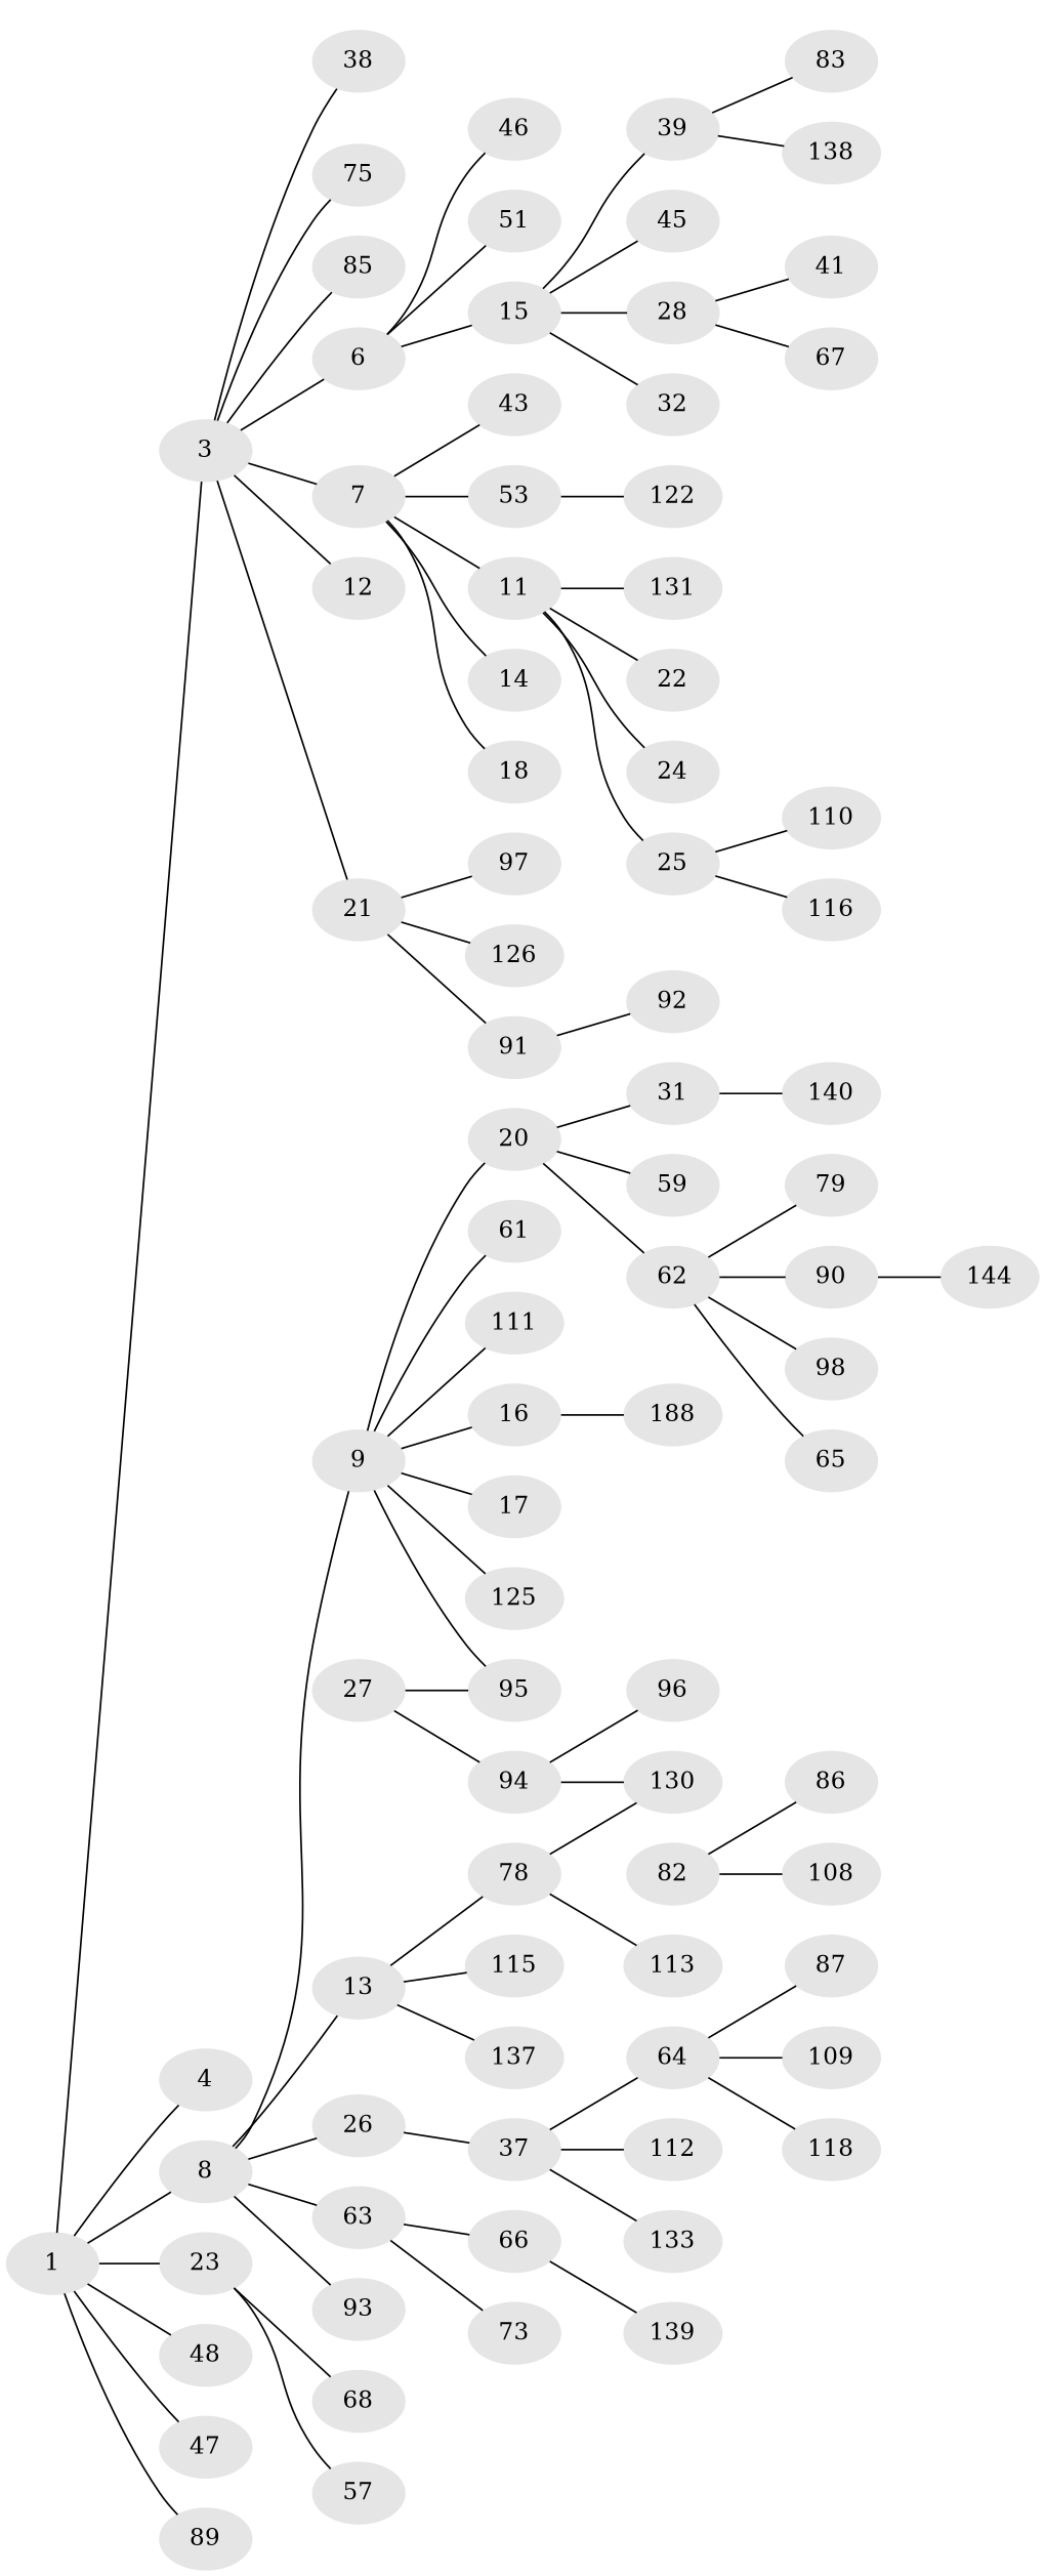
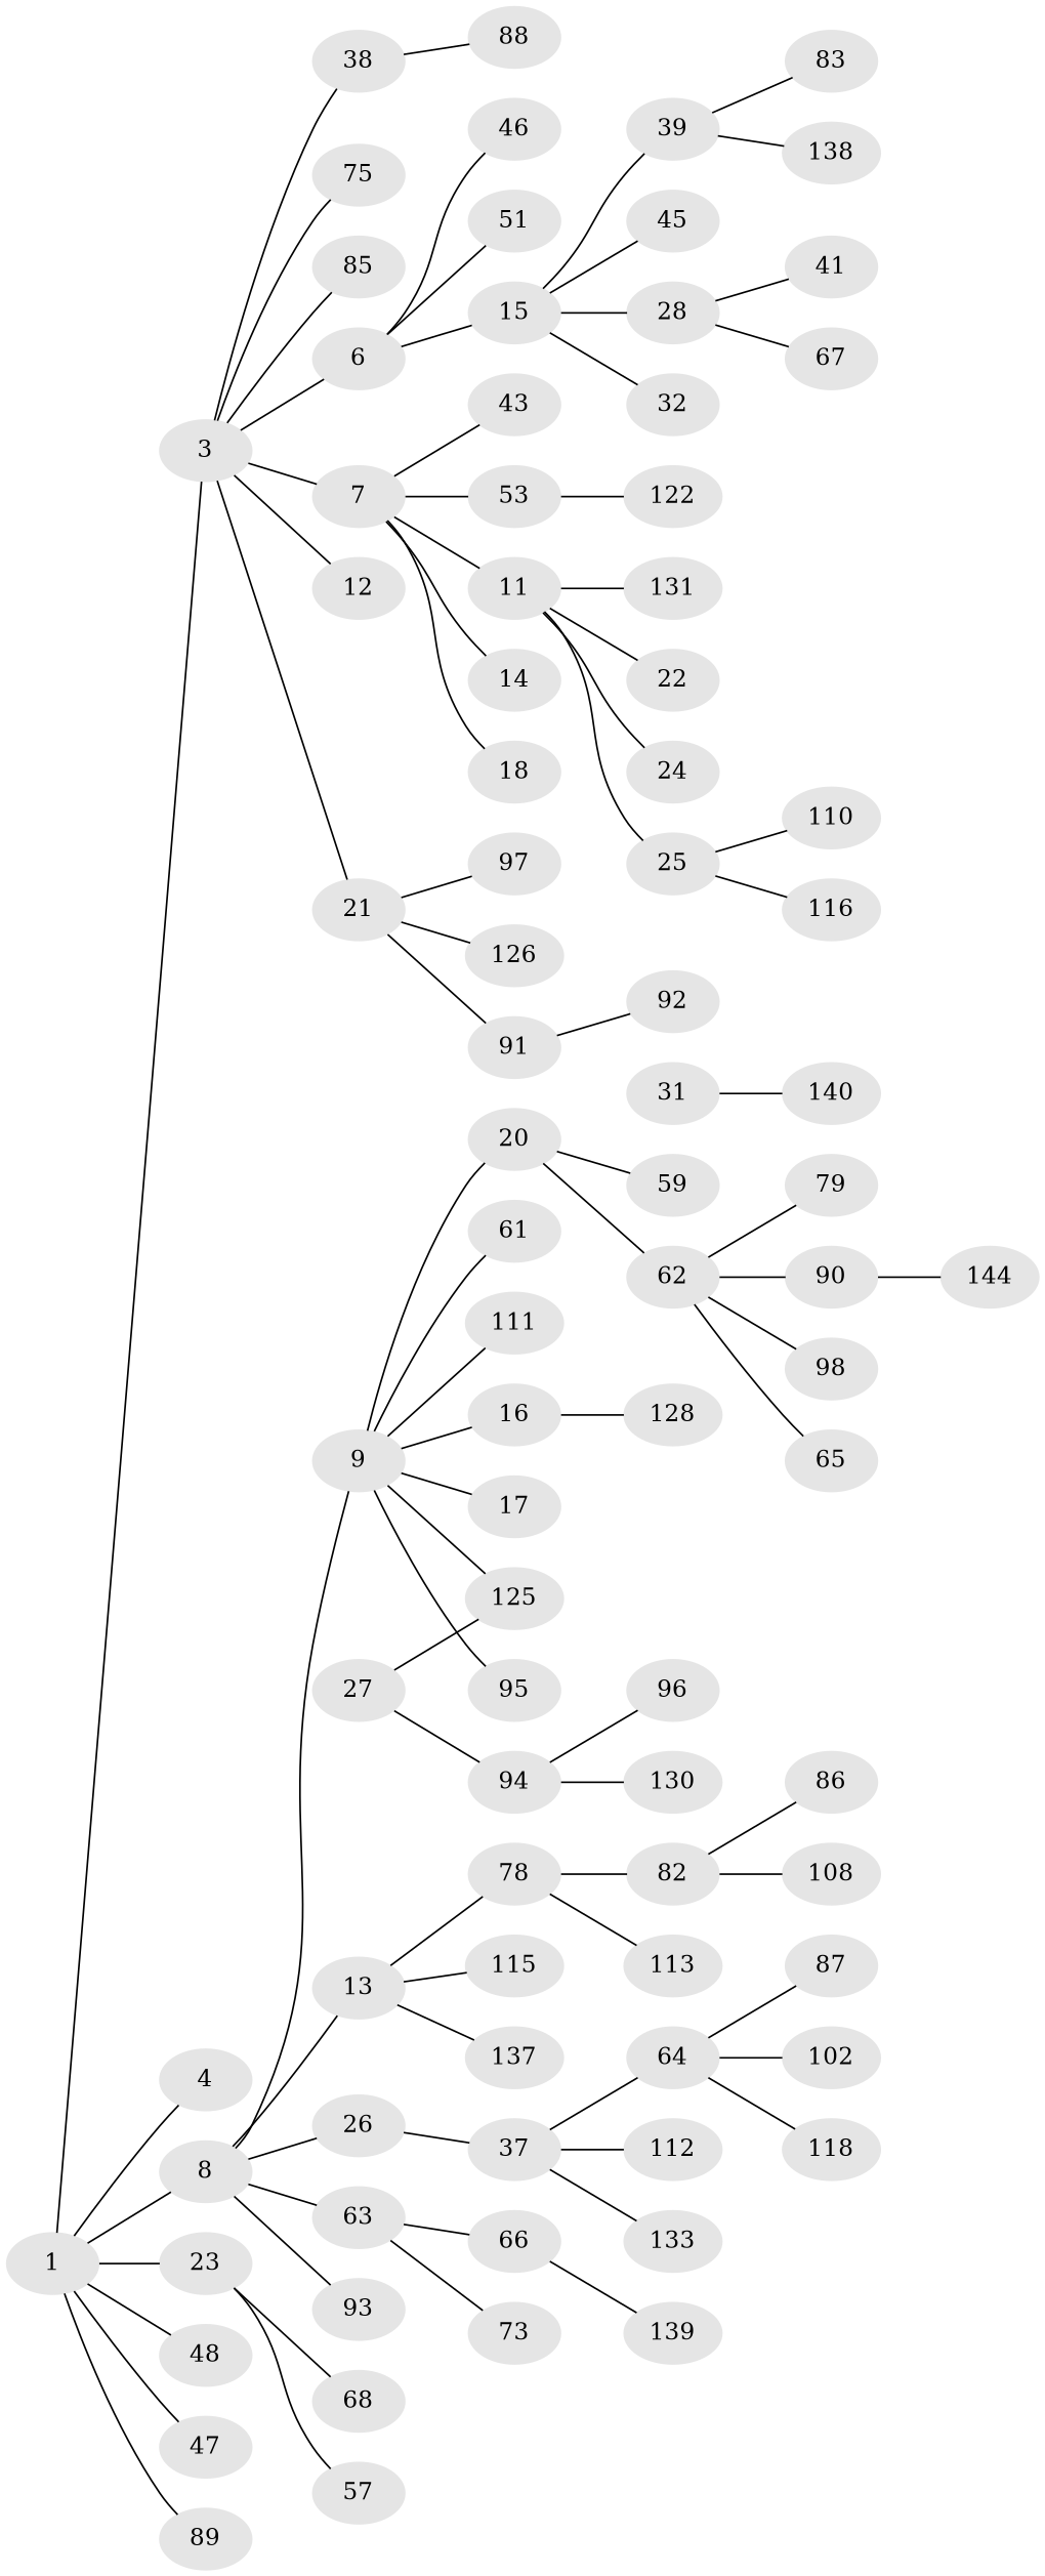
  graph {
    rankdir=LR
    node [color=gray90 style=filled]
    1 [super="+2"]
    3 [super="+5"]
    4
    8
    23
    48 [super="+56"]
    n7 [label=47 super="+99"]
    89
    6
    7
    12 [super="+123"]
    21 [super="+35"]
    38 [super="+70"]
    75
    85
    9 [super="+10+55"]
    13
    26
    63
    93 [super="+129"]
    57
    68 [super="+132"]
    15 [super="+29+145+33+71+19"]
    46
    51 [super="+76"]
    11
    14
    18
    43 [super="+52+121+135"]
    53 [super="+69"]
    91
    97
    126 [super="+147"]
+   88 [super="+134"]
    28
    32 [super="+142"]
    39 [super="+81+47"]
    45 [super="+50"]
    22 [super="+30"]
    24
    25 [super="+36"]
    131
    122
    16
    17
    20 [super="+34"]
    61 [super="+124+105"]
    111
    125
    95
    78
    115
    137
    37 [super="+106"]
    66 [super="+77"]
    73
-   128 [label=188]
+   128
    31 [super="+84+42"]
    59 [super="+119"]
    62 [super="+72"]
    27 [super="+54"]
    94
    110
    116
    82
    113
    41
    67 [super="+146+141"]
    83
    138
    140
    65
    79 [super="+104+107"]
    90
    98
    92
    64
    112
    133
    96
    130
    87
-   102 [label=109]
+   102
    118
    144
    139
    86
    108
    1 -- 3
    1 -- 4
    1 -- 8
    1 -- 23
    1 -- 48
    1 -- n7
    1 -- 89
    3 -- 6
    3 -- 7
    3 -- 12
    3 -- 21
    3 -- 38
    3 -- 75
    3 -- 85
    8 -- 9
    8 -- 13
    8 -- 26
    8 -- 63
    8 -- 93
    23 -- 57
    23 -- 68
    6 -- 15
    6 -- 46
    6 -- 51
    7 -- 11
    7 -- 14
    7 -- 18
    7 -- 43
    7 -- 53
    21 -- 91
    21 -- 97
    21 -- 126
+   38 -- 88
    9 -- 16
    9 -- 17
    9 -- 20
    9 -- 61
    9 -- 111
    9 -- 125
    9 -- 95
    13 -- 78
    13 -- 115
    13 -- 137
    26 -- 37
    63 -- 66
    63 -- 73
    15 -- 28
    15 -- 32
    15 -- 39
    15 -- 45
    11 -- 22
    11 -- 24
    11 -- 25
    11 -- 131
    53 -- 122
    91 -- 92
    28 -- 41
    28 -- 67
    39 -- 83
    39 -- 138
    25 -- 110
    25 -- 116
    16 -- 128
-   20 -- 31
    20 -- 59
    20 -- 62
-   78 -- 130
+   78 -- 82
    78 -- 113
    37 -- 64
    37 -- 112
    37 -- 133
    66 -- 139
    31 -- 140
    62 -- 65
    62 -- 79
    62 -- 90
    62 -- 98
-   27 -- 95
+   27 -- 125
    27 -- 94
    94 -- 96
    94 -- 130
    82 -- 86
    82 -- 108
    90 -- 144
    64 -- 87
    64 -- 102
    64 -- 118
  }
